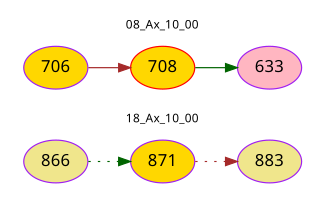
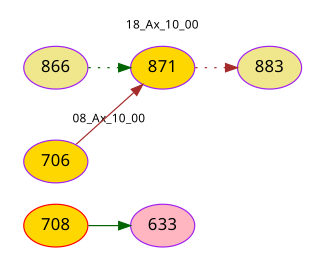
  digraph {
    fontname="Noto Sans"
    rankdir=LR
    node [color=purple fillcolor=gold fontname="Noto Sans" style=filled]
    edge [color=darkgreen fontname="Noto Sans" style=dotted]
    n1 [fillcolor=khaki label=866]
    n2 [label=871]
    n3 [fillcolor=khaki label=883]
    n4 [label=706]
    n5 [color=red label=708]
    n6 [fillcolor=lightpink label=633]
    subgraph cluster_1 {
      color=white
      fontsize=10
      label="18_Ax_10_00"
      n1
      n2
      n3
    }
    subgraph cluster_2 {
      color=white
      fontsize=10
      label="08_Ax_10_00"
      n4
      n5
      n6
    }
    n1 -> n2
    n2 -> n3 [color=brown]
-   n4 -> n5 [color=brown style=solid]
+   n4 -> n2 [color=brown style=solid]
    n5 -> n6 [style=solid]
  }
